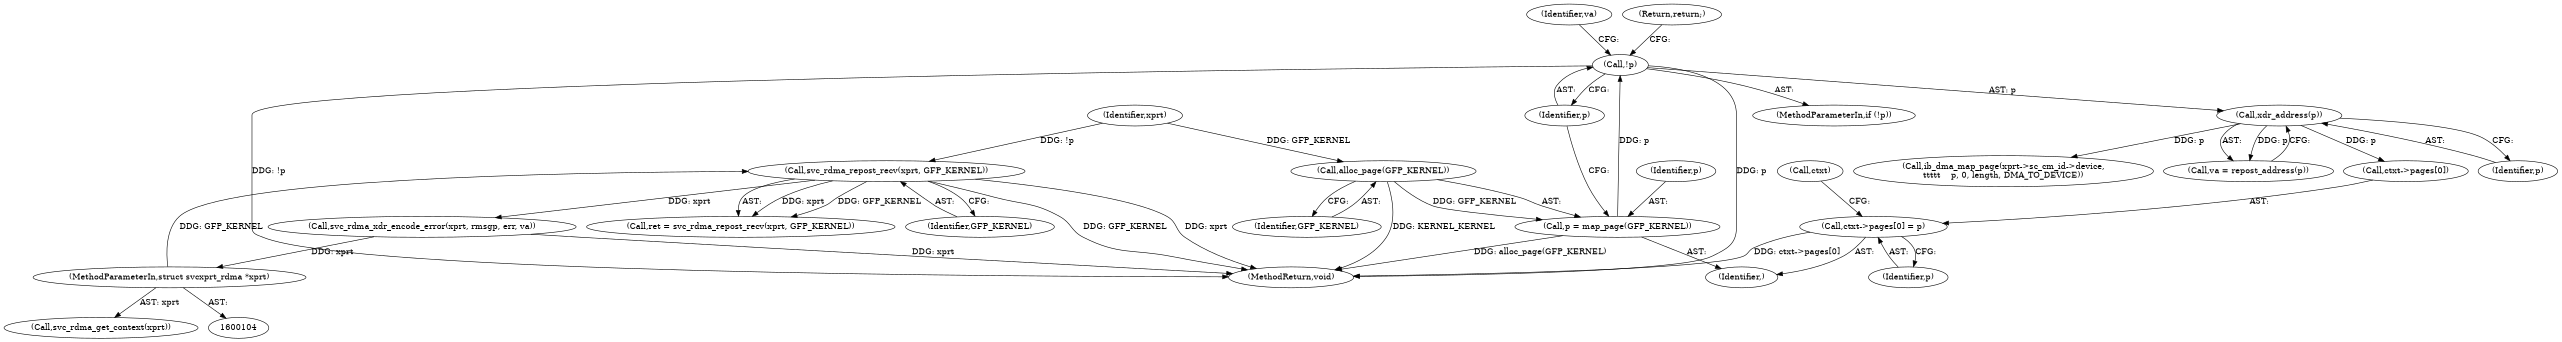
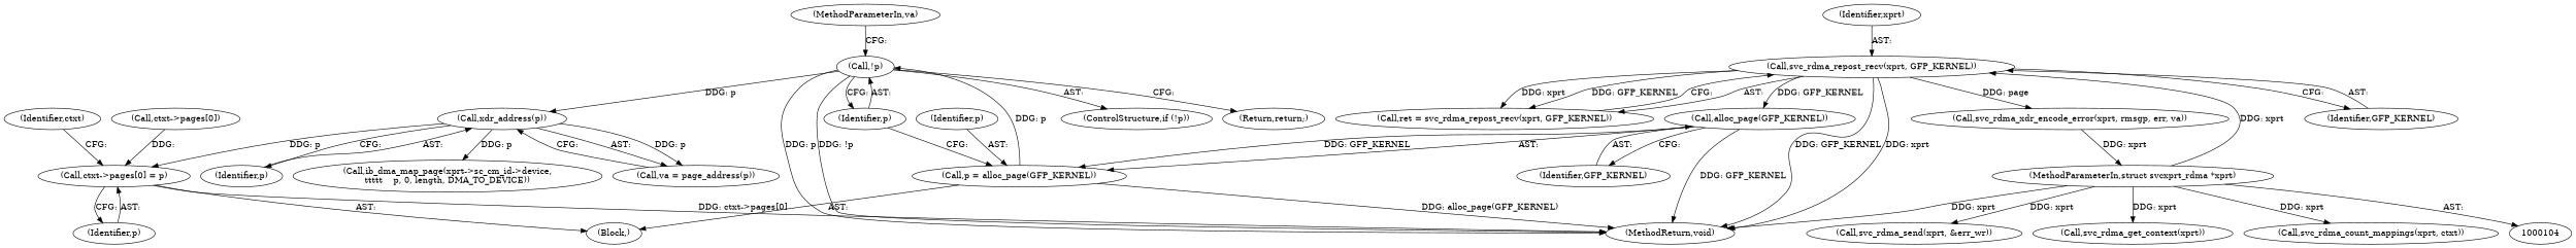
  digraph {
    n1 [label="(Call,ctxt->pages[0] = p)"]
    n2 [label="(Identifier,p)"]
    n3 [label="(MethodReturn,void)"]
-   n4 [label="(Identifier,)"]
+   n4 [label="(Block,)"]
    n5 [label="(Call,xdr_address(p))"]
    n6 [label="(Call,ib_dma_map_page(xprt->sc_cm_id->device,\n\t\t\t\t\t    p, 0, length, DMA_TO_DEVICE))"]
-   n7 [label="(Call,va = repost_address(p))"]
+   n7 [label="(Call,va = page_address(p))"]
    n8 [label="(Identifier,p)"]
    n9 [label="(Call,!p)"]
    n10 [label="(Identifier,p)"]
-   n11 [label="(MethodParameterIn,if (!p))"]
-   n12 [label="(Call,p = map_page(GFP_KERNEL))"]
+   n11 [label="(ControlStructure,if (!p))"]
+   n12 [label="(Call,p = alloc_page(GFP_KERNEL))"]
    n13 [label="(Call,alloc_page(GFP_KERNEL))"]
    n14 [label="(Identifier,GFP_KERNEL)"]
    n15 [label="(Call,svc_rdma_repost_recv(xprt, GFP_KERNEL))"]
    n16 [label="(Call,svc_rdma_xdr_encode_error(xprt, rmsgp, err, va))"]
    n17 [label="(Identifier,GFP_KERNEL)"]
    n18 [label="(Call,ret = svc_rdma_repost_recv(xprt, GFP_KERNEL))"]
    n19 [label="(MethodParameterIn,struct svcxprt_rdma *xprt)"]
+   n20 [label="(Call,svc_rdma_send(xprt, &err_wr))"]
    n21 [label="(Call,svc_rdma_get_context(xprt))"]
-   1000104 [label=1600104]
+   n22 [label="(Call,svc_rdma_count_mappings(xprt, ctxt))"]
+   1000104
    n24 [label="(Identifier,p)"]
-   n25 [label="(Call,ctxt)"]
+   n25 [label="(Identifier,ctxt)"]
    n26 [label="(Identifier,xprt)"]
    n27 [label="(Call,ctxt->pages[0])"]
-   n28 [label="(Identifier,va)"]
+   n28 [label="(MethodParameterIn,va)"]
    n29 [label="(Return,return;)"]
    n1 -> n2 [label="CFG: "]
    n1 -> n3 [label="DDG: ctxt->pages[0]"]
    n1 -> n4 [label="AST: "]
    n2 -> n1 [label="AST: "]
-   n5 -> n27 [label="DDG: p"]
+   n5 -> n1 [label="DDG: p"]
    n5 -> n6 [label="DDG: p"]
    n5 -> n7 [label="AST: "]
    n5 -> n7 [label="DDG: p"]
    n5 -> n8 [label="CFG: "]
    n7 -> n5 [label="CFG: "]
    n8 -> n5 [label="AST: "]
    n9 -> n3 [label="DDG: p"]
    n9 -> n3 [label="DDG: !p"]
-   n9 -> n5 [label="AST: p"]
+   n9 -> n5 [label="DDG: p"]
    n9 -> n10 [label="CFG: "]
    n9 -> n11 [label="AST: "]
    n10 -> n9 [label="AST: "]
    n10 -> n12 [label="CFG: "]
    n12 -> n3 [label="DDG: alloc_page(GFP_KERNEL)"]
    n12 -> n4 [label="AST: "]
    n12 -> n9 [label="DDG: p"]
-   n13 -> n3 [label="DDG: KERNEL_KERNEL"]
+   n13 -> n3 [label="DDG: GFP_KERNEL"]
    n13 -> n12 [label="AST: "]
    n13 -> n12 [label="DDG: GFP_KERNEL"]
    n13 -> n14 [label="CFG: "]
    n14 -> n13 [label="AST: "]
    n15 -> n3 [label="DDG: GFP_KERNEL"]
    n15 -> n3 [label="DDG: xprt"]
-   n26 -> n13 [label="DDG: GFP_KERNEL"]
-   n15 -> n16 [label="DDG: xprt"]
+   n15 -> n13 [label="DDG: GFP_KERNEL"]
+   n15 -> n16 [label="DDG: page"]
    n15 -> n17 [label="CFG: "]
    n15 -> n18 [label="AST: "]
    n15 -> n18 [label="DDG: xprt"]
    n15 -> n18 [label="DDG: GFP_KERNEL"]
    n16 -> n19 [label="DDG: xprt"]
    n17 -> n15 [label="AST: "]
-   n16 -> n3 [label="DDG: xprt"]
-   n19 -> n15 [label="DDG: GFP_KERNEL"]
-   n19 -> n21 [label="AST: xprt"]
+   n18 -> n15 [label="CFG: "]
+   n19 -> n3 [label="DDG: xprt"]
+   n19 -> n15 [label="DDG: xprt"]
+   n19 -> n20 [label="DDG: xprt"]
+   n19 -> n21 [label="DDG: xprt"]
+   n19 -> n22 [label="DDG: xprt"]
    n19 -> 1000104 [label="AST: "]
    n24 -> n12 [label="AST: "]
    n25 -> n1 [label="CFG: "]
-   n26 -> n15 [label="DDG: !p"]
-   n27 -> n1 [label="AST: "]
+   n26 -> n15 [label="AST: "]
+   n27 -> n1 [label="DDG: "]
    n28 -> n9 [label="CFG: "]
-   n29 -> n9 [label="CFG: "]
+   n9 -> n29 [label="CFG: "]
  }
